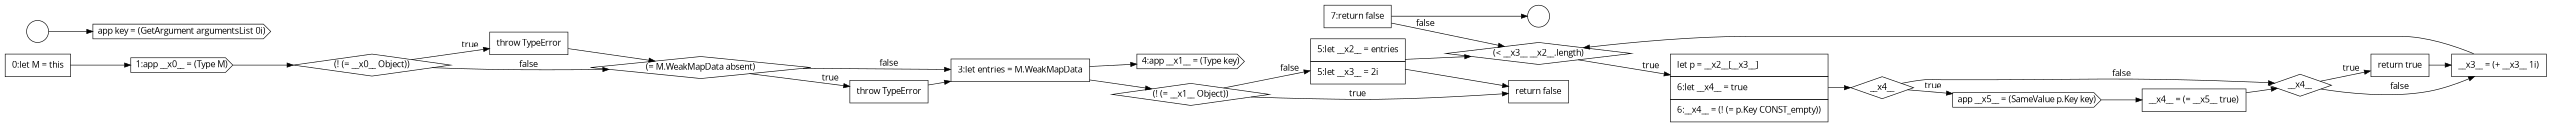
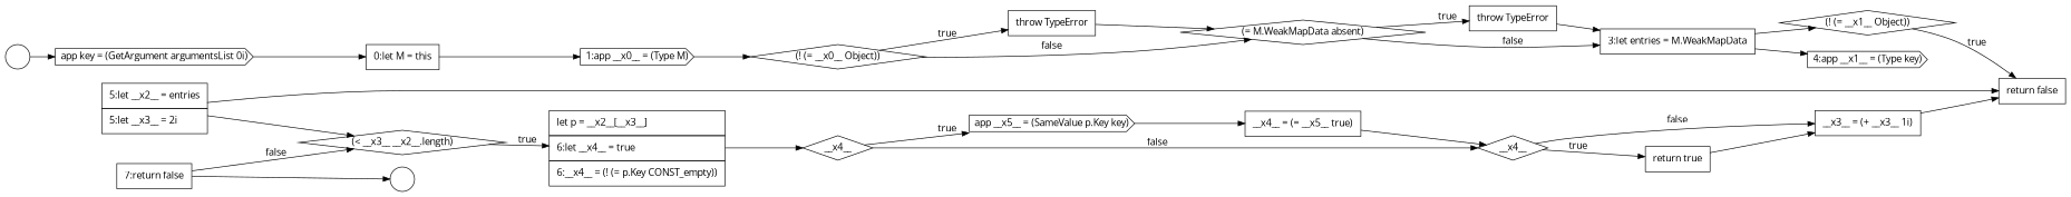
  digraph {
    fontname="Open Sans"
    rankdir=LR
    node [color=black fillcolor=white fontname="Open Sans" shape=none style=filled]
    edge [color=black fontname="Open Sans"]
    n1 [label=<<font color="black">     <table border="0" cellborder="1" cellspacing="0" cellpadding="10">       <tr><td align="left">3:let entries = M.WeakMapData</td></tr>     </table>   </font>> margin=0]
    n2 [label=<<font color="black">4:app __x1__ = (Type key)</font>> shape=cds]
    n3 [label=<<font color="black">(! (= __x1__ Object))</font>> shape=diamond]
    n4 [label=<<font color="black">app __x5__ = (SameValue p.Key key)</font>> shape=cds]
    n5 [label=<<font color="black">     <table border="0" cellborder="1" cellspacing="0" cellpadding="10">       <tr><td align="left">__x4__ = (= __x5__ true)</td></tr>     </table>   </font>> margin=0]
    n6 [label=<<font color="black">__x4__</font>> shape=diamond]
    n7 [label=" " shape=circle]
    n8 [label=<<font color="black">app key = (GetArgument argumentsList 0i)</font>> shape=cds]
    n9 [label=<<font color="black">     <table border="0" cellborder="1" cellspacing="0" cellpadding="10">       <tr><td align="left">0:let M = this</td></tr>     </table>   </font>> margin=0]
    n10 [label=<<font color="black">     <table border="0" cellborder="1" cellspacing="0" cellpadding="10">       <tr><td align="left">__x3__ = (+ __x3__ 1i)</td></tr>     </table>   </font>> margin=0]
    n11 [label=<<font color="black">(&lt; __x3__ __x2__.length)</font>> shape=diamond]
    n12 [label=<<font color="black">     <table border="0" cellborder="1" cellspacing="0" cellpadding="10">       <tr><td align="left">let p = __x2__[__x3__]</td></tr>       <tr><td align="left">6:let __x4__ = true</td></tr>       <tr><td align="left">6:__x4__ = (! (= p.Key CONST_empty))</td></tr>     </table>   </font>> margin=0]
    n13 [label=<<font color="black">1:app __x0__ = (Type M)</font>> shape=cds]
    n14 [label=<<font color="black">(! (= __x0__ Object))</font>> shape=diamond]
    n15 [label=<<font color="black">     <table border="0" cellborder="1" cellspacing="0" cellpadding="10">       <tr><td align="left">throw TypeError</td></tr>     </table>   </font>> margin=0]
    n16 [label=<<font color="black">(= M.WeakMapData absent)</font>> shape=diamond]
    n17 [label=<<font color="black">     <table border="0" cellborder="1" cellspacing="0" cellpadding="10">       <tr><td align="left">5:let __x2__ = entries</td></tr>       <tr><td align="left">5:let __x3__ = 2i</td></tr>     </table>   </font>> margin=0]
    n18 [label=<<font color="black">     <table border="0" cellborder="1" cellspacing="0" cellpadding="10">       <tr><td align="left">return false</td></tr>     </table>   </font>> margin=0]
    n19 [label=<<font color="black">     <table border="0" cellborder="1" cellspacing="0" cellpadding="10">       <tr><td align="left">throw TypeError</td></tr>     </table>   </font>> margin=0]
    n20 [label=<<font color="black">     <table border="0" cellborder="1" cellspacing="0" cellpadding="10">       <tr><td align="left">return true</td></tr>     </table>   </font>> margin=0]
    n21 [label=<<font color="black">__x4__</font>> shape=diamond]
    n22 [label=<<font color="black">     <table border="0" cellborder="1" cellspacing="0" cellpadding="10">       <tr><td align="left">7:return false</td></tr>     </table>   </font>> margin=0]
    n23 [label=" " shape=circle]
    n1 -> n2
    n1 -> n3
-   n3 -> n17 [label=<<font color="black">false</font>>]
    n3 -> n18 [label=<<font color="black">true</font>>]
    n4 -> n5
    n5 -> n6
    n6 -> n10 [label=<<font color="black">false</font>>]
    n6 -> n20 [label=<<font color="black">true</font>>]
    n7 -> n8
+   n8 -> n9
    n9 -> n13
-   n10 -> n11
+   n10 -> n18
    n11 -> n12 [label=<<font color="black">true</font>>]
    n12 -> n21
    n13 -> n14
    n14 -> n15 [label=<<font color="black">true</font>>]
    n14 -> n16 [label=<<font color="black">false</font>>]
    n15 -> n16
    n16 -> n1 [label=<<font color="black">false</font>>]
    n16 -> n19 [label=<<font color="black">true</font>>]
    n17 -> n11
    n17 -> n18
    n19 -> n1
    n20 -> n10
    n21 -> n4 [label=<<font color="black">true</font>>]
    n21 -> n6 [label=<<font color="black">false</font>>]
    n22 -> n11 [label=<<font color="black">false</font>>]
    n22 -> n23
  }
